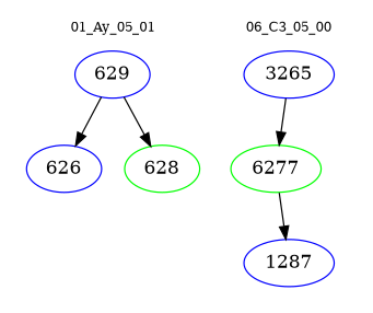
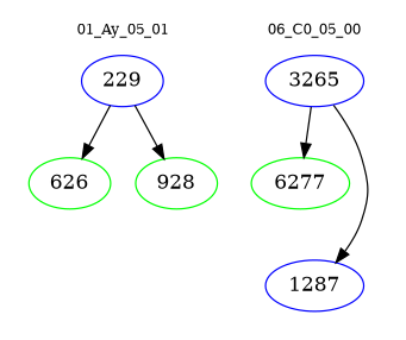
  digraph {
    node [color=blue]
    edge [color=black]
-   n1 [label=629]
-   n2 [label=626]
-   n3 [color=green label=628]
+   n1 [label=229]
+   n2 [color=green label=626]
+   n3 [color=green label=928]
    n4 [label=3265]
    n5 [color=green label=6277]
    n6 [label=1287]
    subgraph cluster_1 {
      color=white
      fontsize=10
      label="01_Ay_05_01"
      n1
      n2
      n3
    }
    subgraph cluster_2 {
      color=white
      fontsize=10
-     label="06_C3_05_00"
+     label="06_C0_05_00"
      n4
      n5
      n6
    }
    n1 -> n2
    n1 -> n3
    n4 -> n5
-   n5 -> n6
+   n4 -> n6
  }
